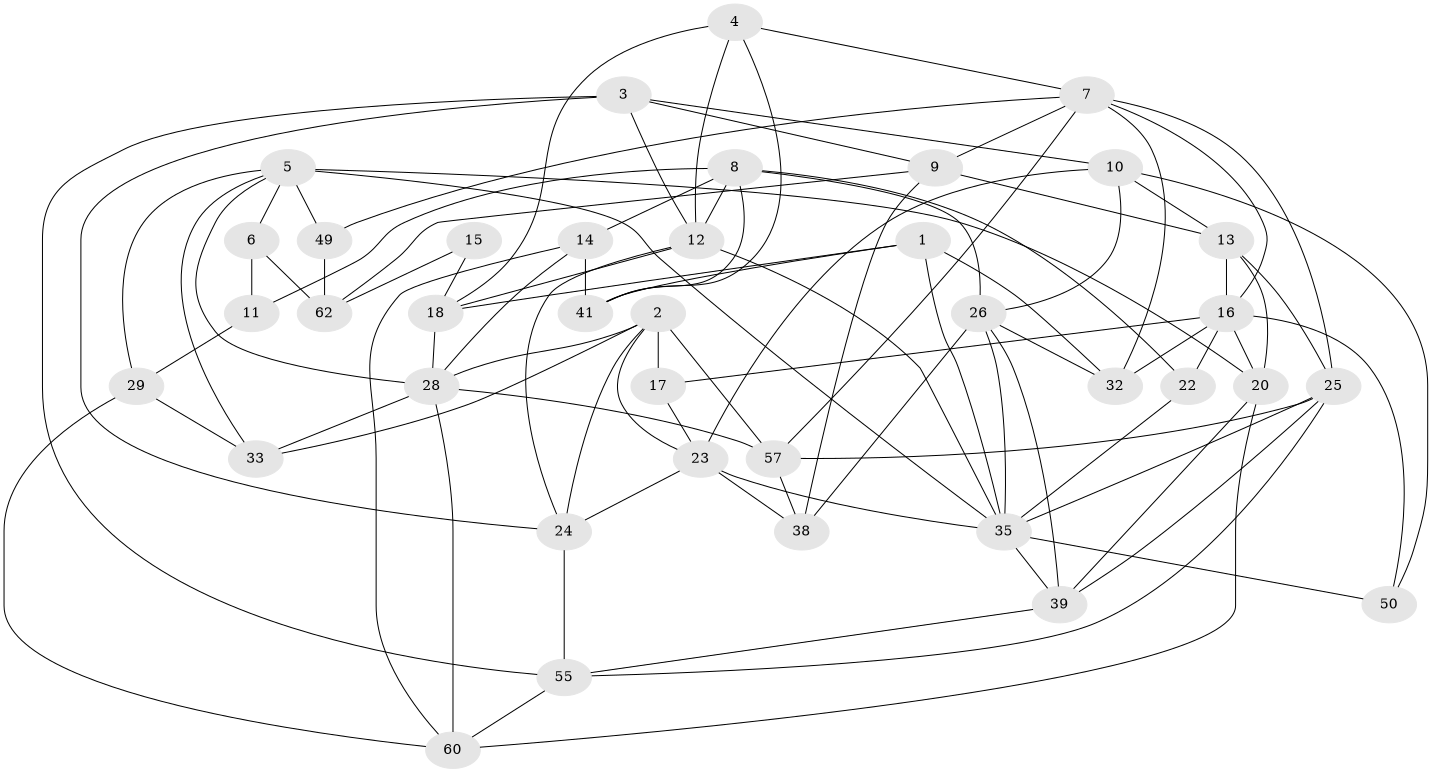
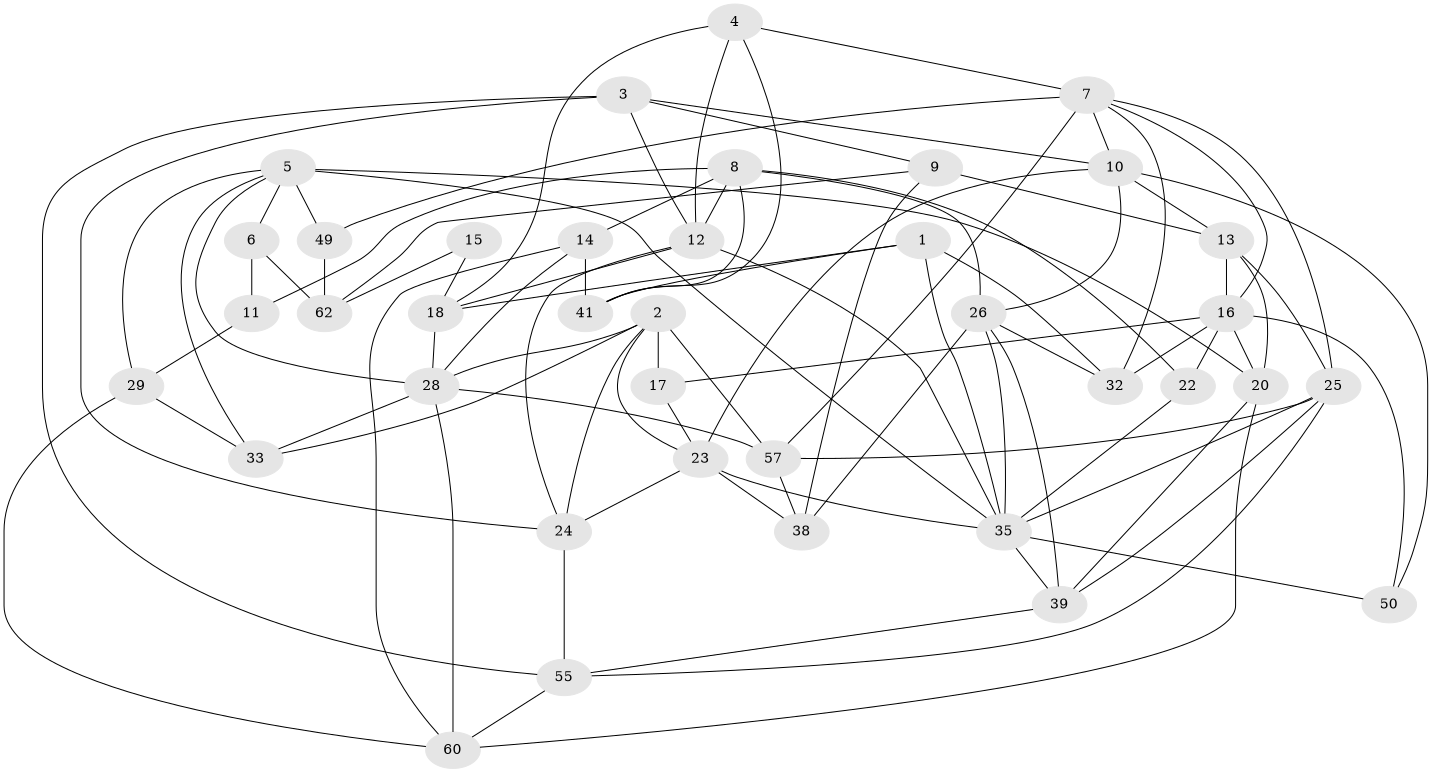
  graph {
    node [color=gray90 style=filled]
    18 [super="+52"]
    28 [super="+30"]
    1
    32
    35 [super="+37"]
    41 [super="+56"]
    50
    39 [super="+53"]
    2 [super="+48"]
    17
    23 [super="+40"]
    24 [super="+45"]
    33
    57
    38
    55 [super="+58"]
    60 [super="+64"]
    3 [super="+31"]
    9 [super="+59"]
    10 [super="+27"]
    12 [super="+51"]
    62
    13 [super="+46"]
    26 [super="+47"]
    7 [super="+44"]
    49
    16 [super="+21"]
    25 [super="+54"]
    4
    5 [super="+42"]
    6
    20 [super="+43"]
    29 [super="+61"]
    11 [super="+36"]
    22
    8 [super="+34"]
    14 [super="+19"]
    15
    18 -- 28
    28 -- 33
    28 -- 57
    28 -- 60
    1 -- 18
    1 -- 32
    1 -- 35
    1 -- 41
    35 -- 50
    35 -- 39
    39 -- 55
    2 -- 28 [weight=2]
    2 -- 17
    2 -- 23
    2 -- 24 [weight=2]
    2 -- 33
    2 -- 57
    17 -- 23
    23 -- 35
    23 -- 24
    23 -- 38
    24 -- 55
    57 -- 38
    55 -- 60
    3 -- 24
    3 -- 55
    3 -- 9
    3 -- 10
    3 -- 12
    9 -- 38
    9 -- 62
    9 -- 13
    10 -- 50
    10 -- 23 [weight=2]
    10 -- 13
    10 -- 26
    12 -- 18
    12 -- 35
    12 -- 24
    13 -- 16
    13 -- 25
    13 -- 20
    26 -- 32
    26 -- 35
    26 -- 39 [weight=2]
    26 -- 38
    7 -- 32
    7 -- 57
-   7 -- 9 [weight=2]
+   7 -- 10 [weight=2]
    7 -- 49
    7 -- 16
    7 -- 25
    49 -- 62
    16 -- 32
    16 -- 50
    16 -- 17
    16 -- 20
    16 -- 22
    25 -- 35
    25 -- 39
    25 -- 57
    25 -- 55
    4 -- 18
    4 -- 41
    4 -- 12
    4 -- 7
    5 -- 28
    5 -- 35
    5 -- 33
    5 -- 49
    5 -- 6
    5 -- 20 [weight=2]
    5 -- 29
    6 -- 62
    6 -- 11
    20 -- 39
    20 -- 60
    29 -- 33
    29 -- 60
    11 -- 29 [weight=2]
    22 -- 35
    8 -- 41
    8 -- 12
    8 -- 26
    8 -- 11
    8 -- 22
    8 -- 14 [weight=2]
    14 -- 28
    14 -- 41
    14 -- 60
    15 -- 18
    15 -- 62
  }
